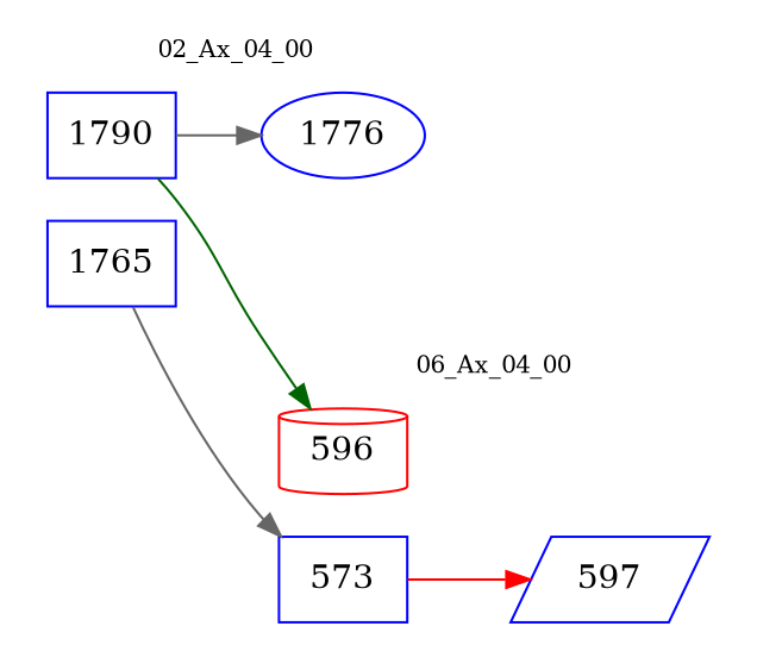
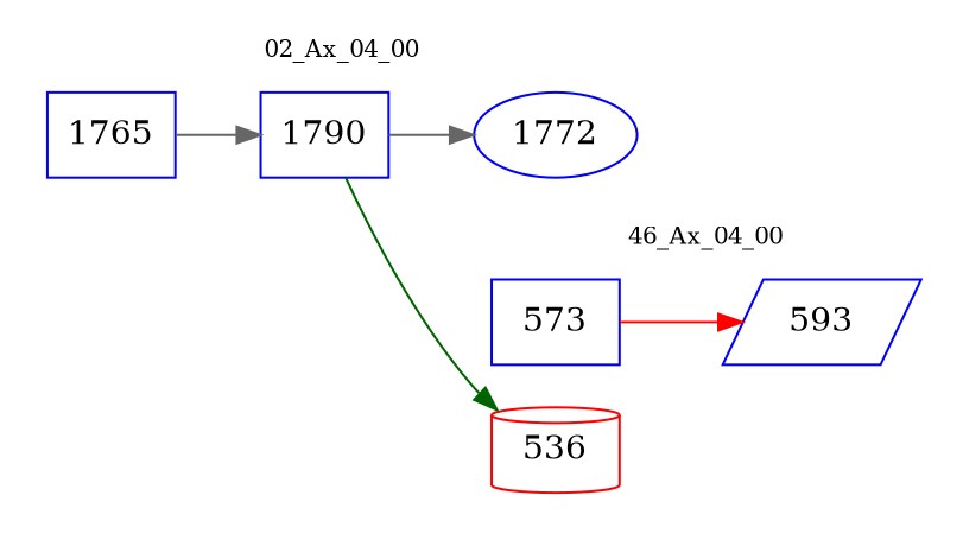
  digraph {
    rankdir=LR
    node [color=blue shape=box]
    edge [color=gray40]
    n1 [label=1765]
-   n2 [label=1776 shape=ellipse]
+   n2 [label=1772 shape=ellipse]
    n3 [label=1790]
    n4 [label=573]
-   n5 [color=red label=596 shape=cylinder]
-   n6 [label=597 shape=parallelogram]
+   n5 [color=red label=536 shape=cylinder]
+   n6 [label=593 shape=parallelogram]
    subgraph cluster_1 {
      color=white
      fontsize=10
      label="02_Ax_04_00"
      n1
      n2
      n3
    }
    subgraph cluster_2 {
      color=white
      fontsize=10
-     label="06_Ax_04_00"
+     label="46_Ax_04_00"
      n4
      n5
      n6
    }
-   n1 -> n4
+   n1 -> n3
    n3 -> n2
    n3 -> n5 [color=darkgreen]
    n4 -> n6 [color=red]
  }
